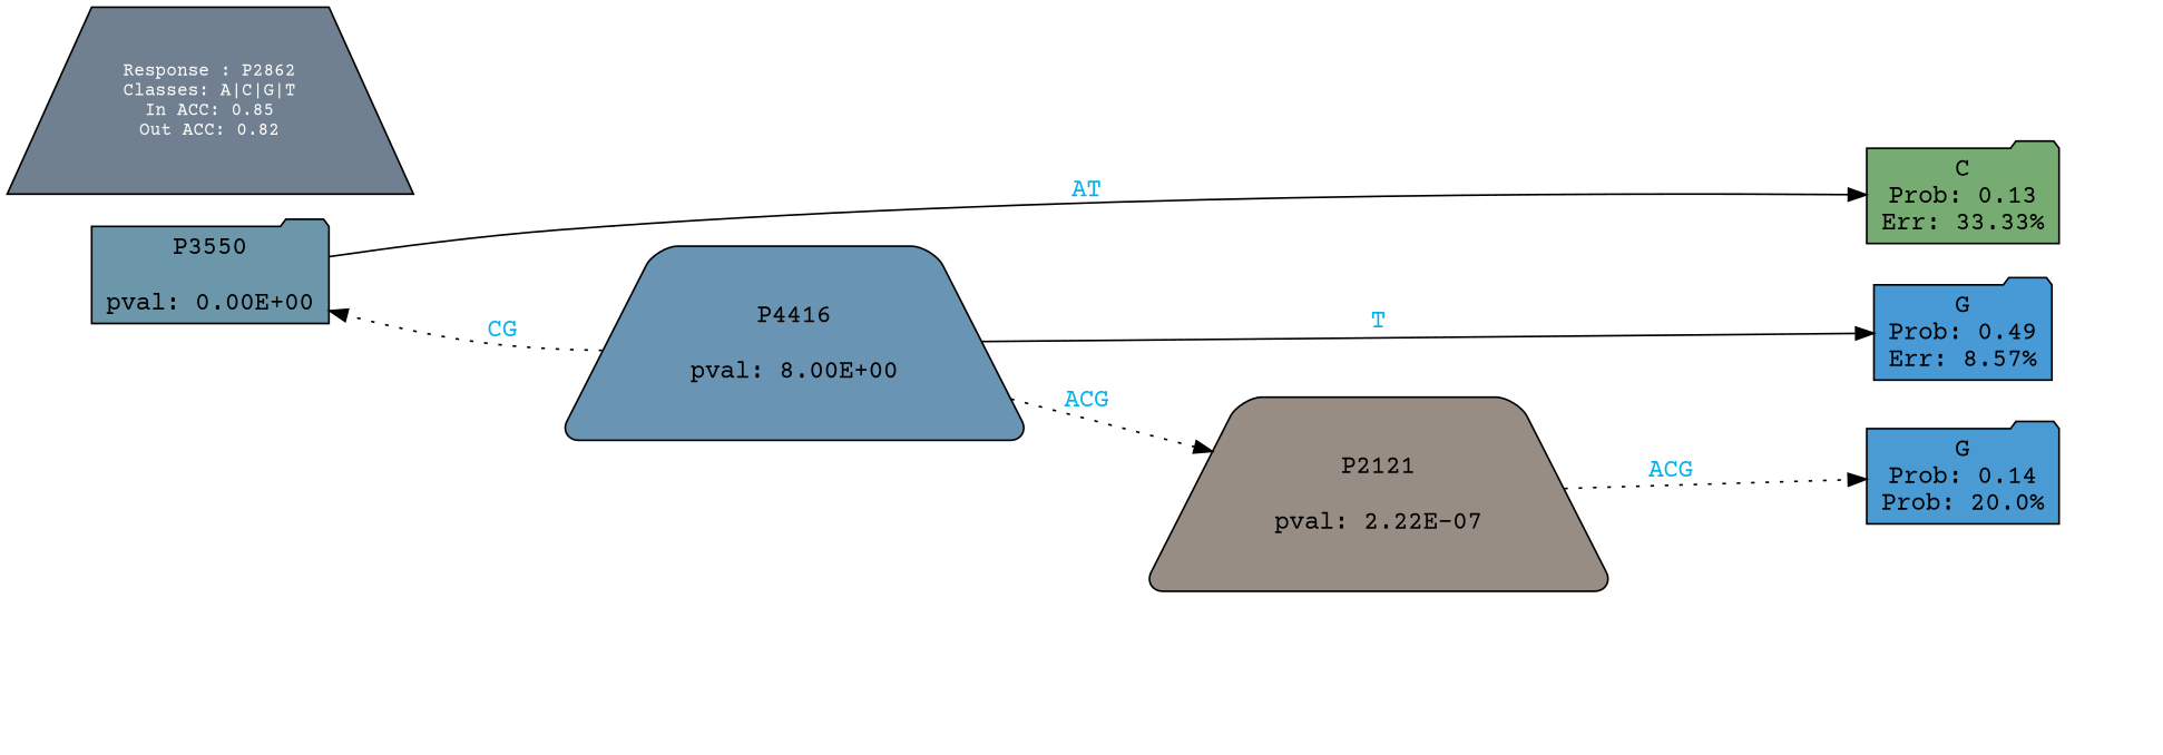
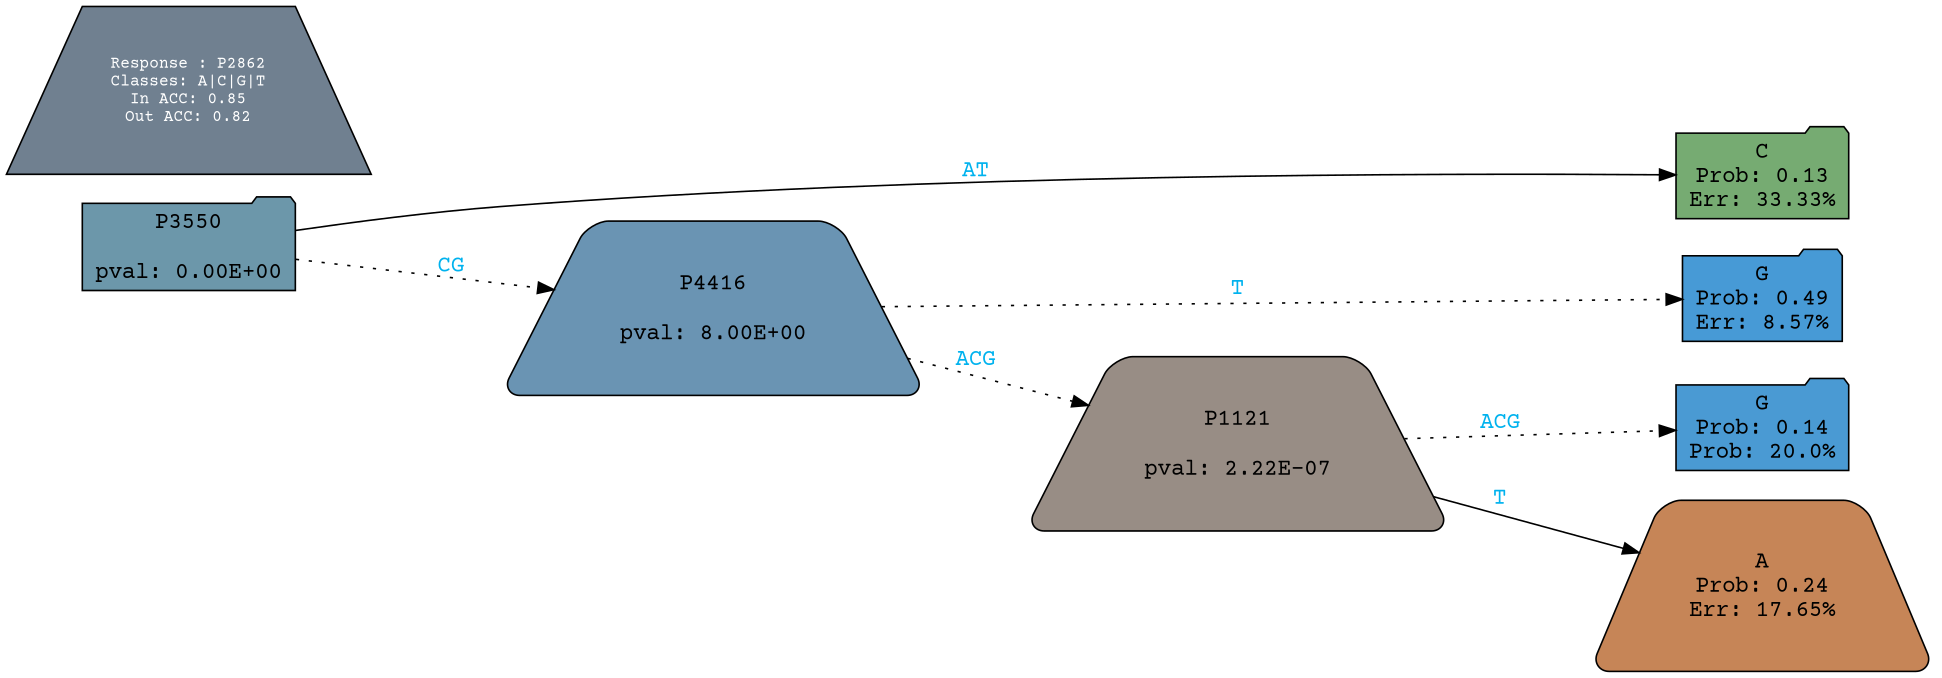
  digraph {
    fontname="Courier Prime"
    rankdir=LR
    ranksep=equally
    splines=polylines
    node [color=black fontname="Courier Prime" shape=folder style="filled, rounded"]
    edge [fontcolor=deepskyblue2 fontname="Courier Prime" style=dotted]
    n1 [fillcolor="#76ab72" label="C\nProb: 0.13\nErr: 33.33%"]
    n2 [fillcolor="#4a9ad3" label="G\nProb: 0.14\nProb: 20.0%"]
+   n3 [fillcolor="#c68557" label="A\nProb: 0.24\nErr: 17.65%" shape=trapezium]
    n4 [fillcolor="#479ad6" label="G\nProb: 0.49\nErr: 8.57%"]
    n5 [align=left fillcolor=slategray fontcolor=white fontsize=10 label="Response : P2862\nClasses: A|C|G|T\nIn ACC: 0.85\nOut ACC: 0.82\n" shape=trapezium style=filled]
    n6 [fillcolor="#6c97aa" label="P3550\n\npval: 0.00E+00"]
    n7 [fillcolor="#6a94b3" label="P4416\n\npval: 8.00E+00" shape=trapezium]
-   n8 [fillcolor="#988d85" label="P2121\n\npval: 2.22E-07" shape=trapezium]
+   n8 [fillcolor="#988d85" label="P1121\n\npval: 2.22E-07" shape=trapezium]
    subgraph sub_1 {
      rank=same
      n1
      n2
+     n3
      n4
    }
    subgraph sub_2 {
      rank=same
      n5
      n6
    }
    n6 -> n1 [label=AT style=solid]
-   n7 -> n6 [label=CG]
-   n7 -> n4 [label=T style=solid]
+   n6 -> n7 [label=CG]
+   n7 -> n4 [label=T]
    n7 -> n8 [label=ACG]
    n8 -> n2 [label=ACG]
+   n8 -> n3 [label=T style=solid]
  }
